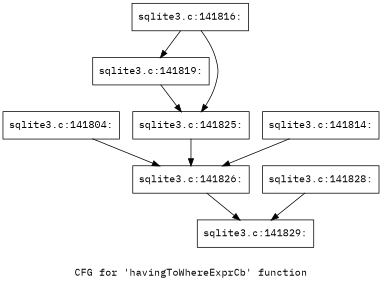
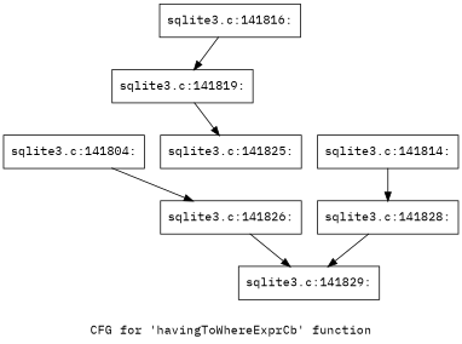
  digraph {
    fontname="IBM Plex Mono"
    label="CFG for 'havingToWhereExprCb' function"
    node [fontname="IBM Plex Mono" shape=record]
    edge [fontname="IBM Plex Mono"]
    n1 [label="{sqlite3.c:141804:}"]
    n2 [label="{sqlite3.c:141826:}"]
    n3 [label="{sqlite3.c:141828:}"]
    n4 [label="{sqlite3.c:141829:}"]
    n5 [label="{sqlite3.c:141814:}"]
    n6 [label="{sqlite3.c:141816:}"]
    n7 [label="{sqlite3.c:141819:}"]
    n8 [label="{sqlite3.c:141825:}"]
    n1 -> n2
    n2 -> n4
    n3 -> n4
-   n5 -> n2
+   n5 -> n3
    n6 -> n7
-   n6 -> n8
    n7 -> n8
-   n8 -> n2
  }
